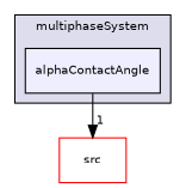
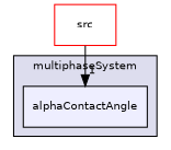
  digraph {
    compound=true
    node [fontname=Helvetica fontsize=10 shape=box]
    n1 [fillcolor="#eeeeff" label=alphaContactAngle pencolor=black style=filled]
    n2 [color=red label=src]
    subgraph cluster_1 {
      bgcolor="#ddddee"
      fontname=Helvetica
      fontsize=10
      label=multiphaseSystem
      pencolor=black
      n1
    }
-   n1 -> n2 [headlabel=1 labeldistance=1.5 labelfontname=Helvetica labelfontsize=10]
+   n2 -> n1 [headlabel=1 labeldistance=1.5 labelfontname=Helvetica labelfontsize=10]
  }
